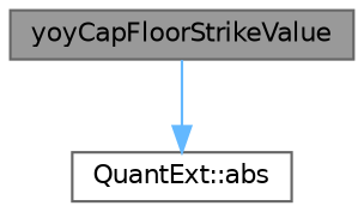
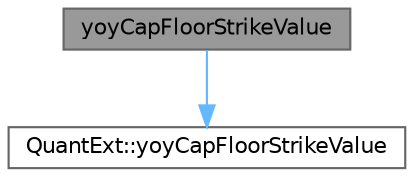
  digraph {
    rankdir=TB
    node [fontname=Helvetica fontsize=10 shape=box style=filled]
    n1 [color=gray40 fillcolor=grey60 fontcolor=black height=0.2 label=yoyCapFloorStrikeValue width=0.4]
-   n2 [color=grey40 fillcolor=white height=0.2 label="QuantExt::abs" width=0.4]
+   n2 [color=grey40 fillcolor=white height=0.2 label="QuantExt::yoyCapFloorStrikeValue" width=0.4]
    n1 -> n2 [color=steelblue1 fontname=Helvetica fontsize=10 labelfontname=Helvetica labelfontsize=10 style=solid]
  }
